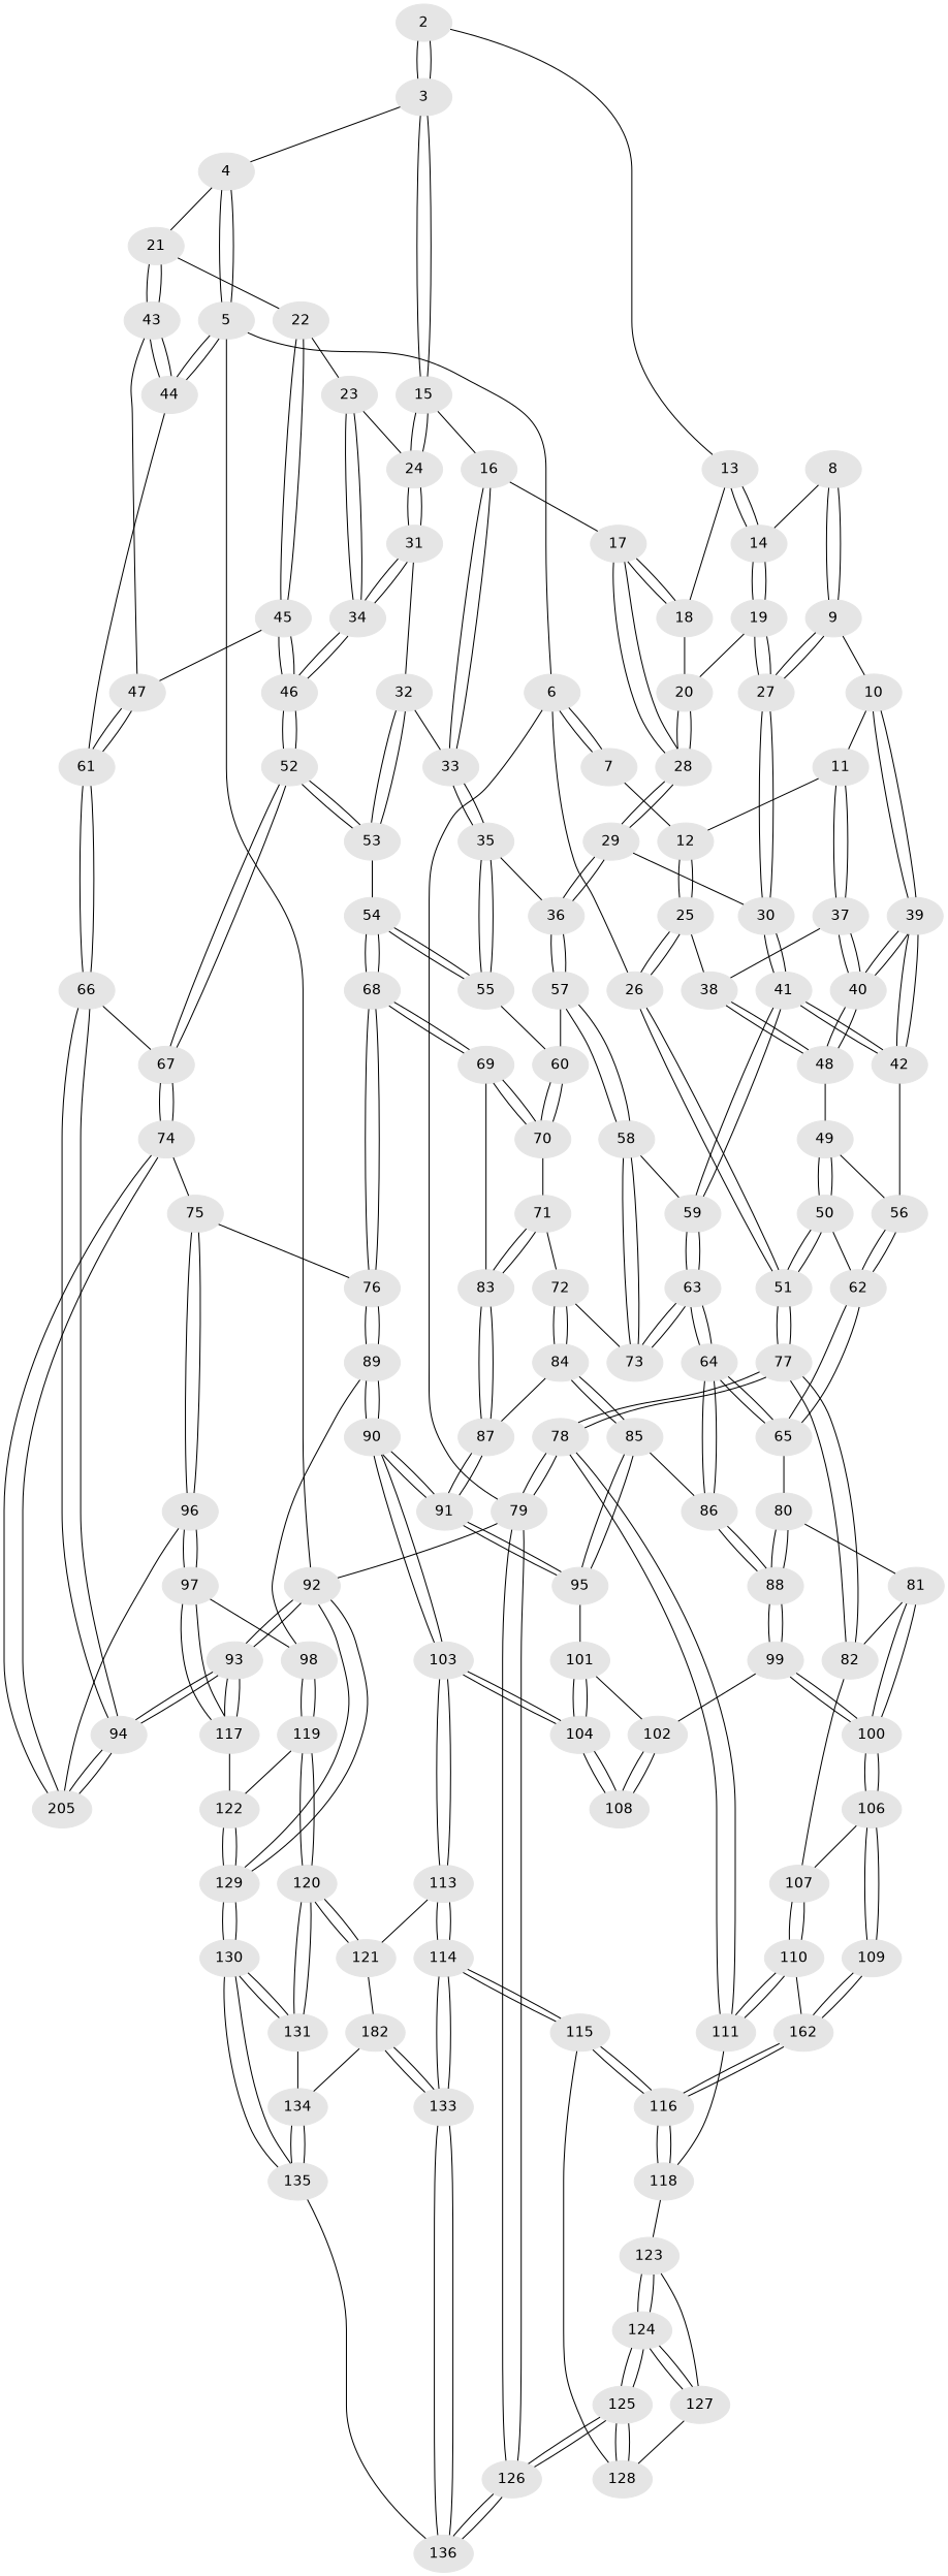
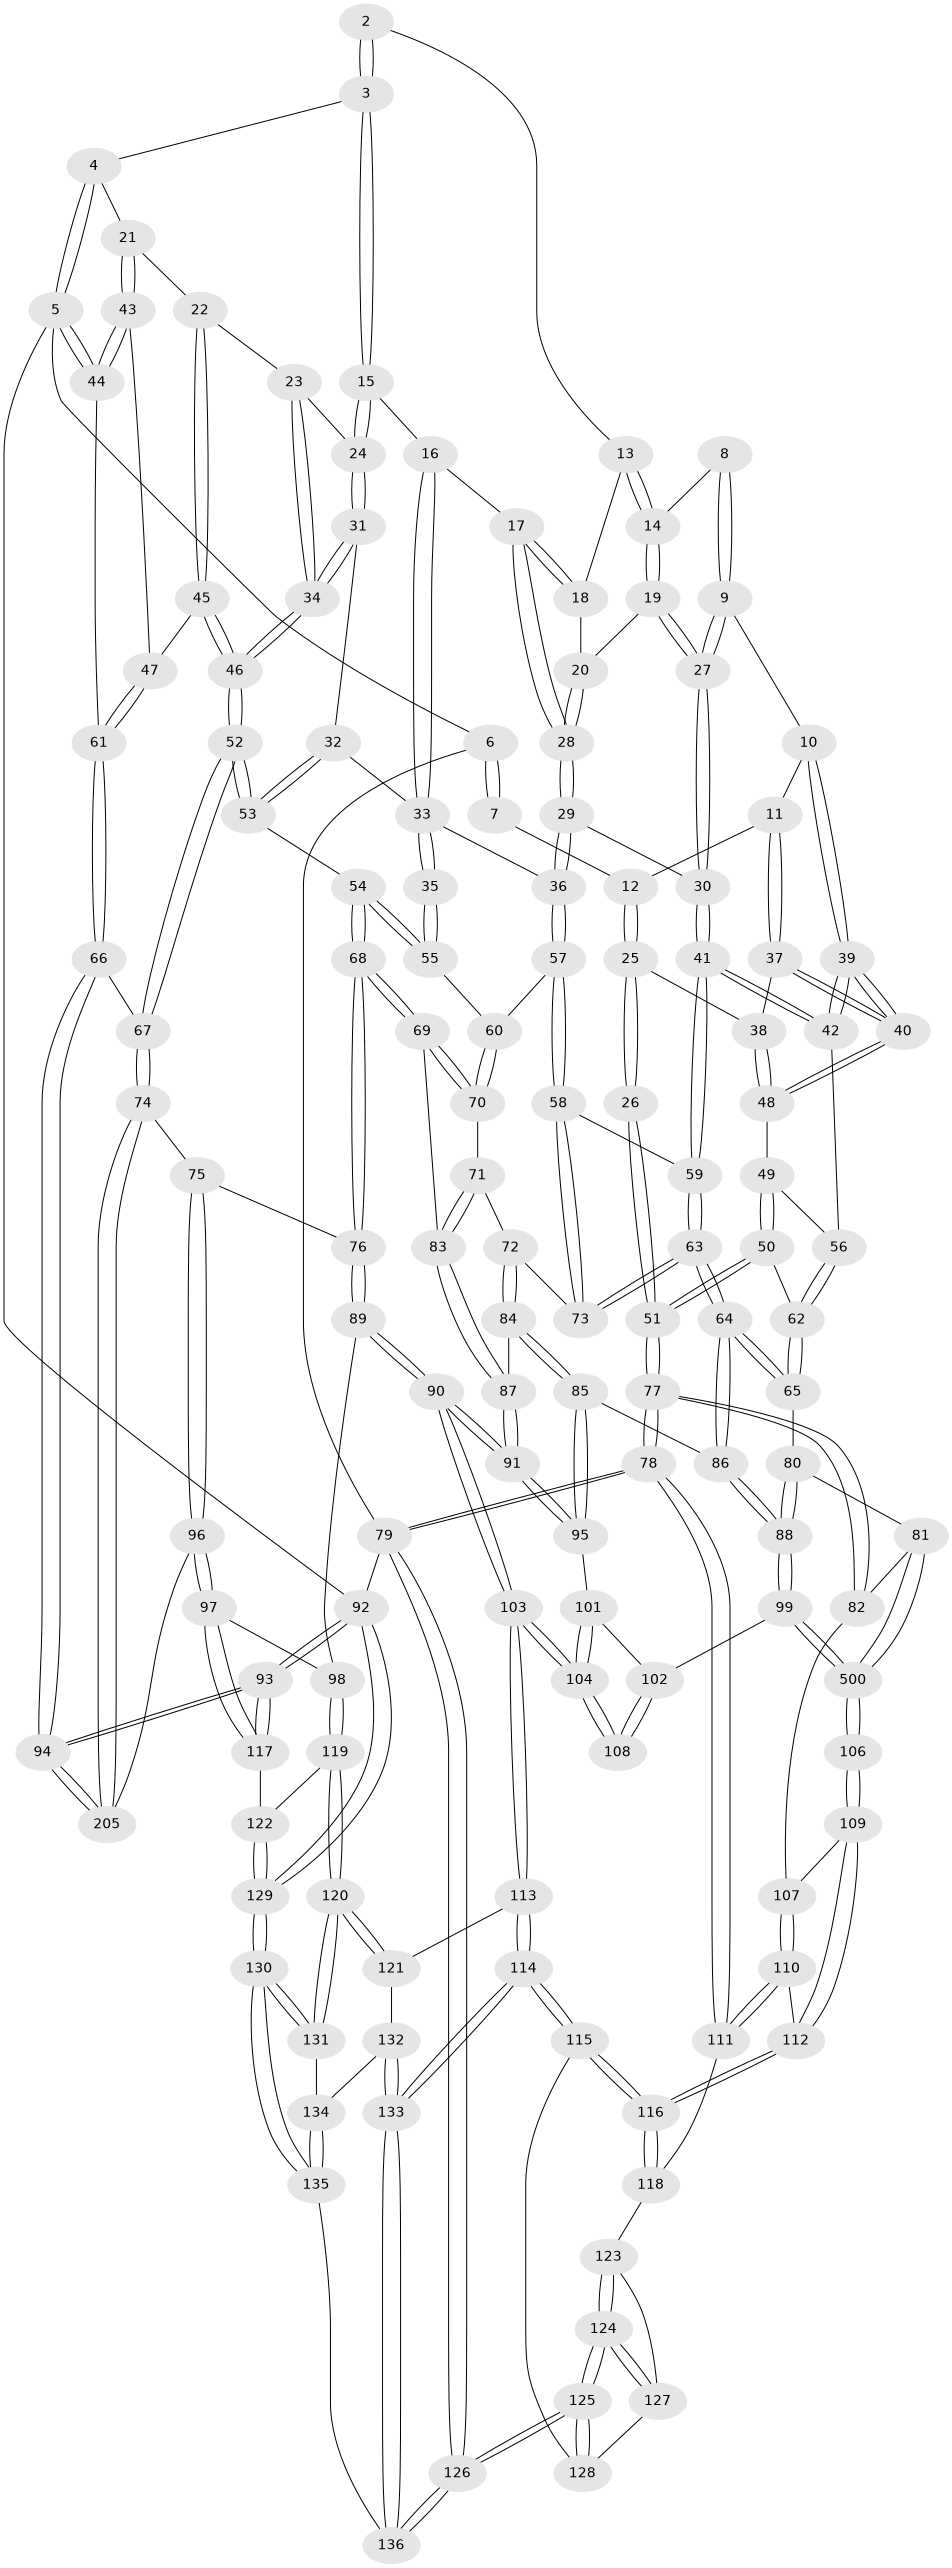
  graph {
    fontname="DejaVu Sans"
    node [color=gray90 fontname="DejaVu Sans" style=filled]
    edge [fontname="DejaVu Sans"]
    2
    3
    13
    8
    9
    14
    4
    15
    18
    5
    21
    16
    24
    6
    44
    92
    22
    43
    7
    26
    79
    61
    93
    129
    12
    51
    126
    25
    10
    27
    19
    11
    39
    30
    37
    40
    42
    38
    20
    17
    33
    31
    28
    35
    29
    23
    45
    47
    34
    46
    32
    48
    77
    41
    36
    57
    59
    53
    54
    55
    52
    60
    58
    49
    56
    63
    62
    66
    67
    50
    65
    78
    82
    74
    68
    69
    76
    70
    73
    64
    71
    94
    80
    86
    88
    81
    n87 [label=205]
    75
    83
    89
    87
    72
    84
    85
    96
    97
    90
    98
    111
    107
    118
    136
-   100
+   100 [label=500]
    99
    106
    110
    91
    95
    101
    102
    103
    119
    104
    113
    117
    130
    122
    120
    108
    109
    114
    121
-   112 [label=162]
+   112
    116
    123
    115
    133
-   132 [label=182]
+   132
    128
    124
    127
    131
    134
    125
    135
    2 -- 3
    2 -- 3
    2 -- 13
    3 -- 4
    3 -- 15
    3 -- 15
    13 -- 14
    13 -- 14
    13 -- 18
    8 -- 9
    8 -- 9
    8 -- 14
    9 -- 10
    9 -- 27
    9 -- 27
    14 -- 19
    14 -- 19
    4 -- 5
    4 -- 5
    4 -- 21
    15 -- 16
    15 -- 24
    15 -- 24
    18 -- 20
    5 -- 6
    5 -- 44
    5 -- 44
    5 -- 92
    21 -- 22
    21 -- 43
    21 -- 43
    16 -- 17
    16 -- 33
    16 -- 33
    24 -- 31
    24 -- 31
    6 -- 7
    6 -- 7
-   6 -- 26
    6 -- 79
    44 -- 61
    92 -- 93
    92 -- 93
    92 -- 129
    92 -- 129
    22 -- 23
    22 -- 45
    22 -- 45
    43 -- 44
    43 -- 44
    43 -- 47
    7 -- 12
    26 -- 51
    26 -- 51
    79 -- 92
    79 -- 126
    79 -- 126
    61 -- 66
    61 -- 66
    93 -- 94
    93 -- 94
    93 -- 117
    93 -- 117
    129 -- 130
    129 -- 130
    12 -- 25
    12 -- 25
    51 -- 77
    51 -- 77
    126 -- 136
    126 -- 136
    25 -- 26
    25 -- 26
    25 -- 38
    10 -- 11
    10 -- 39
    10 -- 39
    27 -- 30
    27 -- 30
    19 -- 27
    19 -- 27
    19 -- 20
    11 -- 12
    11 -- 37
    11 -- 37
    39 -- 40
    39 -- 40
    39 -- 42
    39 -- 42
    30 -- 41
    30 -- 41
    37 -- 40
    37 -- 40
    37 -- 38
    40 -- 48
    40 -- 48
    42 -- 56
    38 -- 48
    38 -- 48
    20 -- 28
    20 -- 28
    17 -- 18
    17 -- 18
    17 -- 28
    17 -- 28
    33 -- 35
    33 -- 35
    31 -- 34
    31 -- 34
    31 -- 32
    28 -- 29
    28 -- 29
-   35 -- 36
+   33 -- 36
    35 -- 55
    35 -- 55
    29 -- 30
    29 -- 36
    29 -- 36
    23 -- 24
    23 -- 34
    23 -- 34
    45 -- 47
    45 -- 46
    45 -- 46
    47 -- 61
    47 -- 61
    34 -- 46
    34 -- 46
    46 -- 52
    46 -- 52
    32 -- 33
    32 -- 53
    32 -- 53
    48 -- 49
    77 -- 78
    77 -- 78
    77 -- 82
    77 -- 82
    41 -- 42
    41 -- 42
    41 -- 59
    41 -- 59
    36 -- 57
    36 -- 57
    57 -- 60
    57 -- 58
    57 -- 58
    59 -- 63
    59 -- 63
    53 -- 54
    54 -- 55
    54 -- 55
    54 -- 68
    54 -- 68
    55 -- 60
    52 -- 53
    52 -- 53
    52 -- 67
    52 -- 67
    60 -- 70
    60 -- 70
    58 -- 59
    58 -- 73
    58 -- 73
    49 -- 56
    49 -- 50
    49 -- 50
    56 -- 62
    56 -- 62
    63 -- 73
    63 -- 73
    63 -- 64
    63 -- 64
    62 -- 65
    62 -- 65
    66 -- 67
    66 -- 94
    66 -- 94
    67 -- 74
    67 -- 74
    50 -- 51
    50 -- 51
    50 -- 62
    65 -- 80
    78 -- 79
    78 -- 79
    78 -- 111
    78 -- 111
    82 -- 107
    74 -- n87
    74 -- n87
    74 -- 75
    68 -- 69
    68 -- 69
    68 -- 76
    68 -- 76
    69 -- 70
    69 -- 70
    69 -- 83
    76 -- 89
    76 -- 89
    70 -- 71
    64 -- 65
    64 -- 65
    64 -- 86
    64 -- 86
    71 -- 83
    71 -- 83
    71 -- 72
    94 -- n87
    94 -- n87
    80 -- 88
    80 -- 88
    80 -- 81
    86 -- 88
    86 -- 88
    88 -- 99
    88 -- 99
    81 -- 82
    81 -- 100
    81 -- 100
    75 -- 76
    75 -- 96
    75 -- 96
    83 -- 87
    83 -- 87
    89 -- 90
    89 -- 90
    89 -- 98
    87 -- 91
    87 -- 91
    72 -- 73
    72 -- 84
    72 -- 84
    84 -- 87
    84 -- 85
    84 -- 85
    85 -- 86
    85 -- 95
    85 -- 95
    96 -- n87
    96 -- 97
    96 -- 97
    97 -- 98
    97 -- 117
    97 -- 117
    90 -- 91
    90 -- 91
    90 -- 103
    90 -- 103
    98 -- 119
    98 -- 119
    111 -- 118
    107 -- 110
    107 -- 110
    118 -- 123
    100 -- 106
    100 -- 106
    99 -- 100
    99 -- 100
    99 -- 102
-   106 -- 107
+   109 -- 107
    106 -- 109
    106 -- 109
    110 -- 111
    110 -- 111
    110 -- 112
    91 -- 95
    91 -- 95
    95 -- 101
    101 -- 102
    101 -- 104
    101 -- 104
    102 -- 108
    102 -- 108
    103 -- 104
    103 -- 104
    103 -- 113
    103 -- 113
    119 -- 122
    119 -- 120
    119 -- 120
    104 -- 108
    104 -- 108
    113 -- 114
    113 -- 114
    113 -- 121
    117 -- 122
    130 -- 131
    130 -- 131
    130 -- 135
    130 -- 135
    122 -- 129
    122 -- 129
    120 -- 121
    120 -- 121
    120 -- 131
    120 -- 131
    109 -- 112
    109 -- 112
    114 -- 115
    114 -- 115
    114 -- 133
    114 -- 133
    121 -- 132
    112 -- 116
    112 -- 116
    116 -- 118
    116 -- 118
    123 -- 124
    123 -- 124
    123 -- 127
    115 -- 116
    115 -- 116
    115 -- 128
    133 -- 136
    133 -- 136
    132 -- 133
    132 -- 133
    132 -- 134
    124 -- 127
    124 -- 127
    124 -- 125
    124 -- 125
    127 -- 128
    131 -- 134
    134 -- 135
    134 -- 135
    125 -- 126
    125 -- 126
    125 -- 128
    125 -- 128
    135 -- 136
  }
